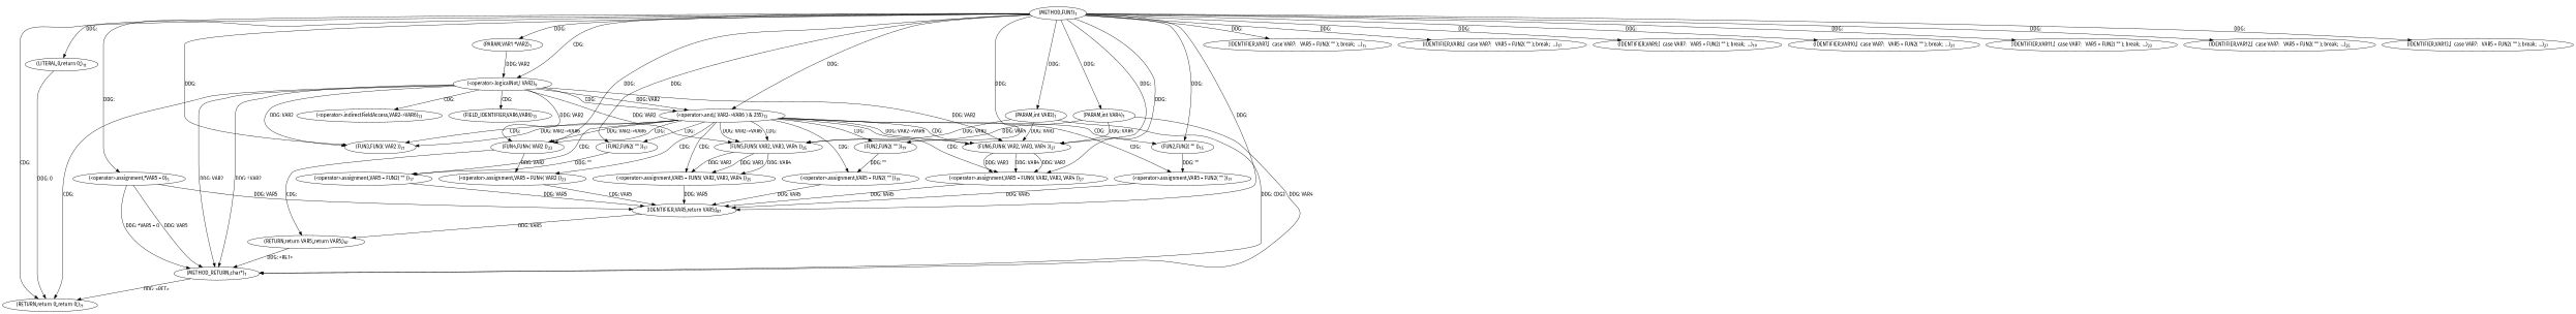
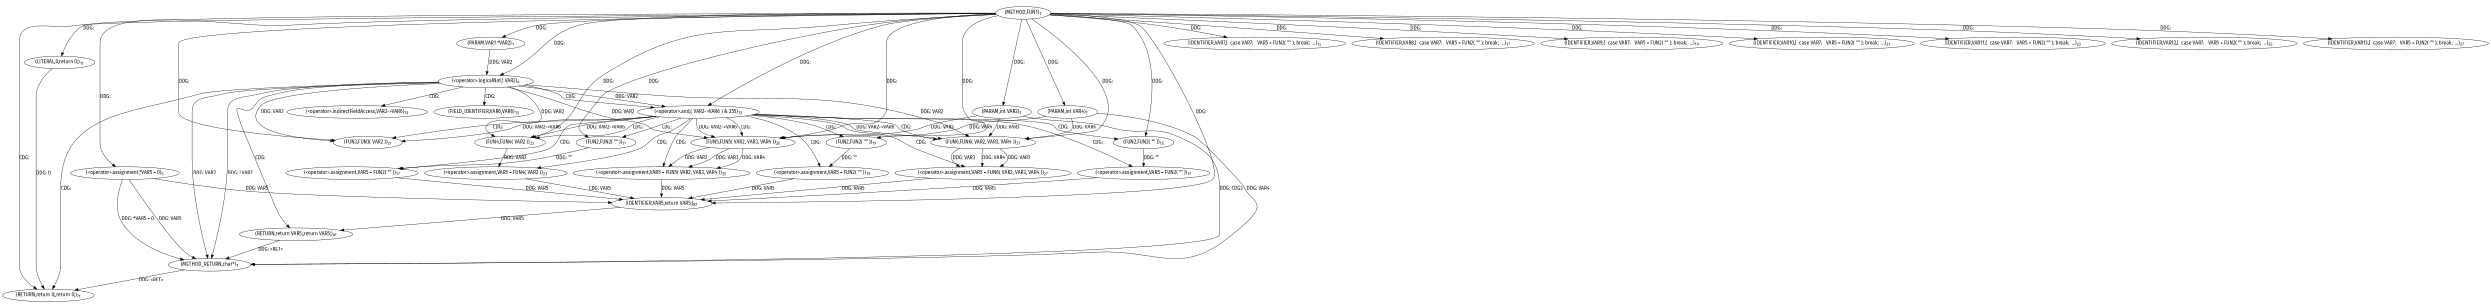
  digraph {
    fontname="Fira Sans"
    node [fontname="Fira Sans"]
    edge [fontname="Fira Sans"]
    n1 [label=<(METHOD,FUN1)<SUB>1</SUB>>]
    n2 [label=<(PARAM,VAR1 *VAR2)<SUB>1</SUB>>]
    n3 [label=<(PARAM,int VAR3)<SUB>1</SUB>>]
    n4 [label=<(PARAM,int VAR4)<SUB>1</SUB>>]
    n5 [label=<(&lt;operator&gt;.assignment,*VAR5 = 0)<SUB>5</SUB>>]
    n6 [label=<(&lt;operator&gt;.logicalNot,! VAR2)<SUB>9</SUB>>]
    n7 [label=<(&lt;operator&gt;.and,( VAR2-&gt;VAR6 ) &amp; 255)<SUB>13</SUB>>]
    n8 [label=<(IDENTIFIER,VAR5,return VAR5;)<SUB>87</SUB>>]
    n9 [label=<(RETURN,return 0;,return 0;)<SUB>71</SUB>>]
    n10 [label=<(IDENTIFIER,VAR7,{  		case VAR7:   VAR5 = FUN2( &quot;&quot; ); break;  		...)<SUB>15</SUB>>]
    n11 [label=<(IDENTIFIER,VAR8,{  		case VAR7:   VAR5 = FUN2( &quot;&quot; ); break;  		...)<SUB>17</SUB>>]
    n12 [label=<(IDENTIFIER,VAR9,{  		case VAR7:   VAR5 = FUN2( &quot;&quot; ); break;  		...)<SUB>19</SUB>>]
    n13 [label=<(IDENTIFIER,VAR10,{  		case VAR7:   VAR5 = FUN2( &quot;&quot; ); break;  		...)<SUB>21</SUB>>]
    n14 [label=<(IDENTIFIER,VAR11,{  		case VAR7:   VAR5 = FUN2( &quot;&quot; ); break;  		...)<SUB>23</SUB>>]
    n15 [label=<(IDENTIFIER,VAR12,{  		case VAR7:   VAR5 = FUN2( &quot;&quot; ); break;  		...)<SUB>25</SUB>>]
    n16 [label=<(IDENTIFIER,VAR13,{  		case VAR7:   VAR5 = FUN2( &quot;&quot; ); break;  		...)<SUB>27</SUB>>]
    n17 [label=<(LITERAL,0,return 0;)<SUB>11</SUB>>]
    n18 [label=<(FUN2,FUN2( &quot;&quot; ))<SUB>15</SUB>>]
    n19 [label=<(FUN2,FUN2( &quot;&quot; ))<SUB>17</SUB>>]
    n20 [label=<(FUN2,FUN2( &quot;&quot; ))<SUB>19</SUB>>]
    n21 [label=<(FUN3,FUN3( VAR2 ))<SUB>21</SUB>>]
    n22 [label=<(FUN4,FUN4( VAR2 ))<SUB>23</SUB>>]
    n23 [label=<(FUN5,FUN5( VAR2, VAR3, VAR4 ))<SUB>25</SUB>>]
    n24 [label=<(FUN6,FUN6( VAR2, VAR3, VAR4 ))<SUB>27</SUB>>]
    n25 [label=<(METHOD_RETURN,char*)<SUB>1</SUB>>]
    n26 [label=<(RETURN,return VAR5;,return VAR5;)<SUB>87</SUB>>]
    n27 [label=<(&lt;operator&gt;.indirectFieldAccess,VAR2-&gt;VAR6)<SUB>13</SUB>>]
    n28 [label=<(FIELD_IDENTIFIER,VAR6,VAR6)<SUB>13</SUB>>]
    n29 [label=<(&lt;operator&gt;.assignment,VAR5 = FUN2( &quot;&quot; ))<SUB>15</SUB>>]
    n30 [label=<(&lt;operator&gt;.assignment,VAR5 = FUN2( &quot;&quot; ))<SUB>17</SUB>>]
    n31 [label=<(&lt;operator&gt;.assignment,VAR5 = FUN2( &quot;&quot; ))<SUB>19</SUB>>]
    n32 [label=<(&lt;operator&gt;.assignment,VAR5 = FUN4( VAR2 ))<SUB>23</SUB>>]
    n33 [label=<(&lt;operator&gt;.assignment,VAR5 = FUN5( VAR2, VAR3, VAR4 ))<SUB>25</SUB>>]
    n34 [label=<(&lt;operator&gt;.assignment,VAR5 = FUN6( VAR2, VAR3, VAR4 ))<SUB>27</SUB>>]
    n1 -> n2 [label="DDG: "]
    n1 -> n3 [label="DDG: "]
    n1 -> n4 [label="DDG: "]
    n1 -> n5 [label="DDG: "]
-   n1 -> n6 [label="CDG: "]
+   n1 -> n6 [label="DDG: "]
    n1 -> n7 [label="DDG: "]
    n1 -> n8 [label="DDG: "]
    n1 -> n9 [label="CDG: "]
    n1 -> n10 [label="DDG: "]
    n1 -> n11 [label="DDG: "]
    n1 -> n12 [label="DDG: "]
    n1 -> n13 [label="DDG: "]
    n1 -> n14 [label="DDG: "]
    n1 -> n15 [label="DDG: "]
    n1 -> n16 [label="DDG: "]
    n1 -> n17 [label="DDG: "]
    n1 -> n18 [label="DDG: "]
    n1 -> n19 [label="DDG: "]
    n1 -> n20 [label="DDG: "]
    n1 -> n21 [label="DDG: "]
    n1 -> n22 [label="DDG: "]
-   n1 -> n34 [label="DDG: "]
+   n1 -> n23 [label="DDG: "]
    n1 -> n24 [label="DDG: "]
    n2 -> n6 [label="DDG: VAR2"]
    n3 -> n23 [label="DDG: VAR3"]
    n3 -> n24 [label="DDG: VAR3"]
    n3 -> n25 [label="DDG: CDG3"]
    n4 -> n23 [label="DDG: VAR4"]
    n4 -> n24 [label="DDG: VAR4"]
    n4 -> n25 [label="DDG: VAR4"]
    n5 -> n8 [label="DDG: VAR5"]
    n5 -> n25 [label="DDG: VAR5"]
    n5 -> n25 [label="DDG: *VAR5 = 0"]
    n6 -> n7 [label="DDG: VAR2"]
    n6 -> n7 [label="CDG: "]
    n6 -> n9 [label="CDG: "]
    n6 -> n21 [label="DDG: VAR2"]
    n6 -> n22 [label="DDG: VAR2"]
    n6 -> n23 [label="DDG: VAR2"]
    n6 -> n24 [label="DDG: VAR2"]
    n6 -> n25 [label="DDG: VAR2"]
    n6 -> n25 [label="DDG: ! VAR2"]
-   n22 -> n26 [label="CDG: "]
+   n6 -> n26 [label="CDG: "]
    n6 -> n27 [label="CDG: "]
    n6 -> n28 [label="CDG: "]
    n7 -> n18 [label="CDG: "]
    n7 -> n19 [label="CDG: "]
    n7 -> n20 [label="CDG: "]
    n7 -> n21 [label="DDG: VAR2-&gt;VAR6"]
    n7 -> n21 [label="CDG: "]
    n7 -> n22 [label="DDG: VAR2-&gt;VAR6"]
    n7 -> n22 [label="CDG: "]
    n7 -> n23 [label="DDG: VAR2-&gt;VAR6"]
    n7 -> n23 [label="CDG: "]
    n7 -> n24 [label="DDG: VAR2-&gt;VAR6"]
    n7 -> n24 [label="CDG: "]
    n7 -> n29 [label="CDG: "]
    n7 -> n30 [label="CDG: "]
    n7 -> n31 [label="CDG: "]
    n7 -> n32 [label="CDG: "]
    n7 -> n33 [label="CDG: "]
    n7 -> n34 [label="CDG: "]
    n8 -> n26 [label="DDG: VAR5"]
    n17 -> n9 [label="DDG: 0"]
    n18 -> n29 [label="DDG: &quot;&quot;"]
    n19 -> n30 [label="DDG: &quot;&quot;"]
    n20 -> n31 [label="DDG: &quot;&quot;"]
    n22 -> n32 [label="DDG: VAR2"]
    n23 -> n33 [label="DDG: VAR2"]
    n23 -> n33 [label="DDG: VAR3"]
    n23 -> n33 [label="DDG: VAR4"]
    n24 -> n34 [label="DDG: VAR2"]
    n24 -> n34 [label="DDG: VAR3"]
    n24 -> n34 [label="DDG: VAR4"]
    n25 -> n9 [label="DDG: &lt;RET&gt;"]
    n26 -> n25 [label="DDG: &lt;RET&gt;"]
    n29 -> n8 [label="DDG: VAR5"]
    n30 -> n8 [label="DDG: VAR5"]
    n31 -> n8 [label="DDG: VAR5"]
    n32 -> n8 [label="CDG: VAR5"]
    n33 -> n8 [label="DDG: VAR5"]
    n34 -> n8 [label="DDG: VAR5"]
  }
